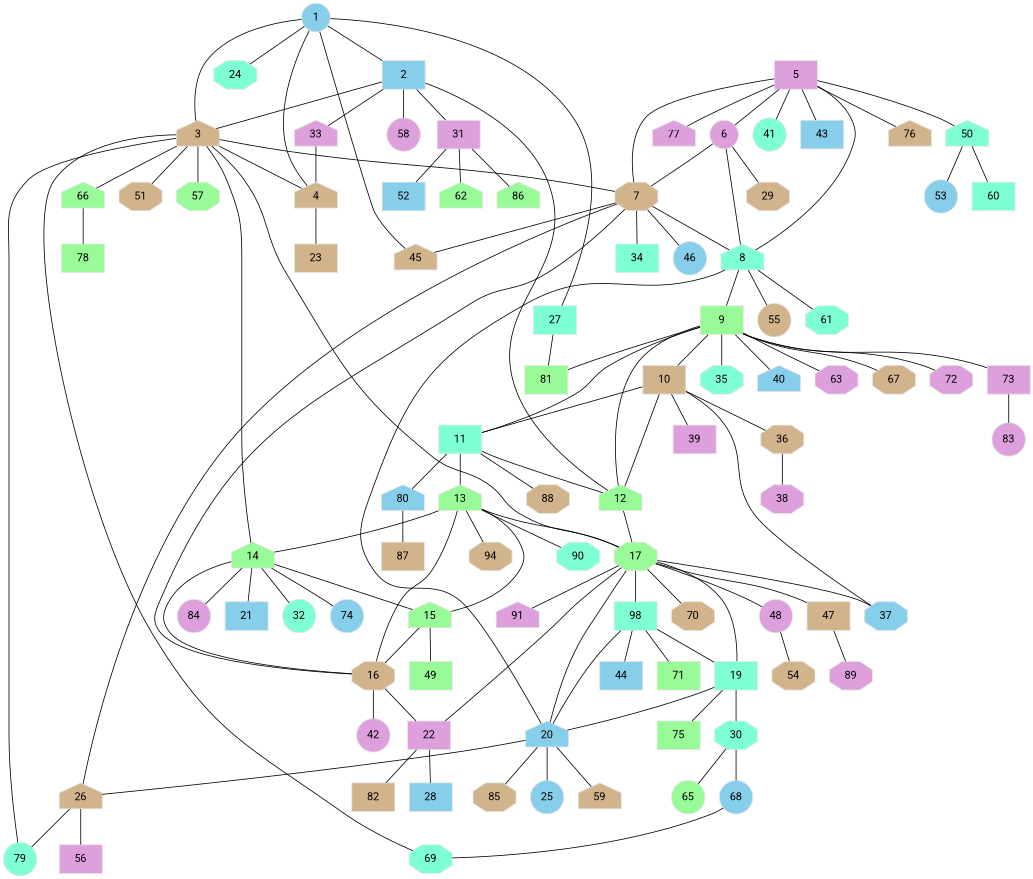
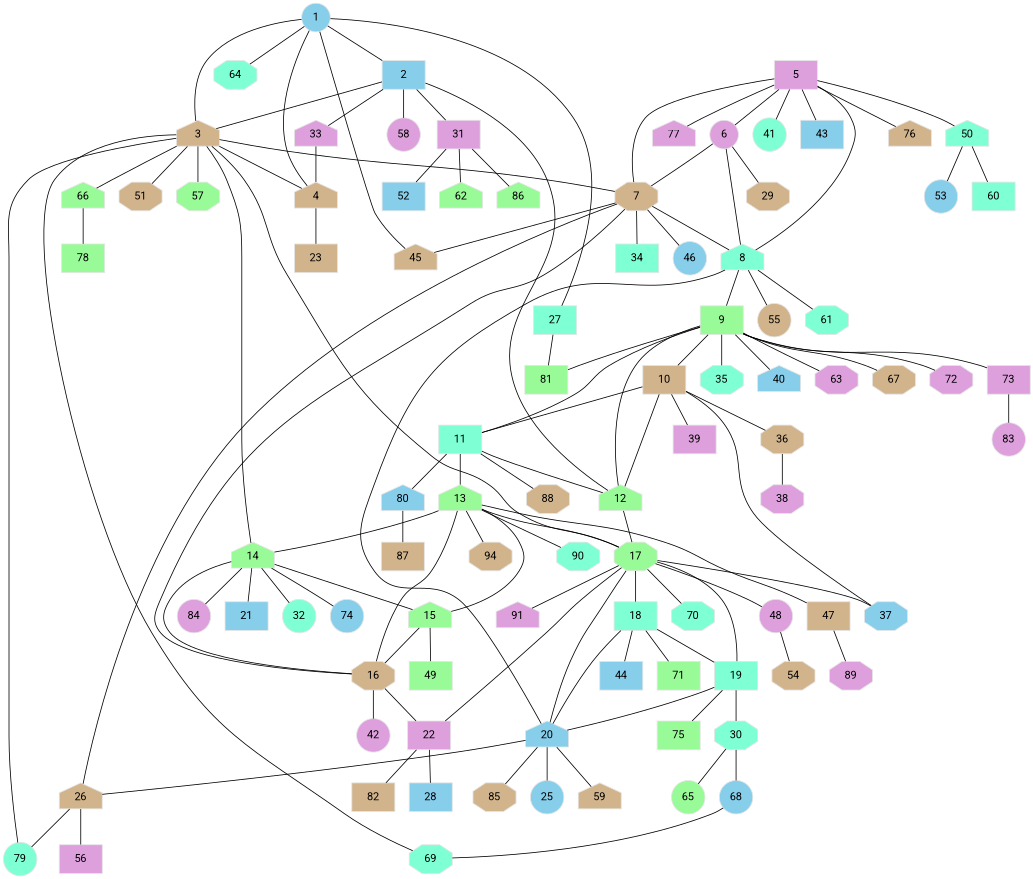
  graph {
    fontname=Roboto
    node [color=gray90 fillcolor=tan fontname=Roboto shape=box style=filled]
    edge [fontname=Roboto]
    1 [fillcolor=skyblue shape=circle]
    2 [fillcolor=skyblue]
    3 [shape=house]
    4 [shape=house]
    27 [fillcolor=aquamarine]
    45 [shape=house]
-   64 [fillcolor=aquamarine shape=octagon label=24]
+   64 [fillcolor=aquamarine shape=octagon]
    12 [fillcolor=palegreen shape=house]
    31 [fillcolor=plum]
    33 [fillcolor=plum shape=house]
    58 [fillcolor=plum shape=circle]
    7 [shape=octagon]
    14 [fillcolor=palegreen shape=house]
    17 [fillcolor=palegreen shape=octagon]
    51 [shape=octagon]
    57 [fillcolor=palegreen shape=octagon]
    66 [fillcolor=palegreen shape=house]
    69 [fillcolor=aquamarine shape=octagon]
    79 [fillcolor=aquamarine shape=circle]
    23
    81 [fillcolor=palegreen]
    52 [fillcolor=skyblue]
    62 [fillcolor=palegreen shape=house]
    86 [fillcolor=palegreen shape=house]
    8 [fillcolor=aquamarine shape=house]
    16 [shape=octagon]
    26 [shape=house]
    34 [fillcolor=aquamarine]
    46 [fillcolor=skyblue shape=circle]
    15 [fillcolor=palegreen shape=house]
    21 [fillcolor=skyblue]
    32 [fillcolor=aquamarine shape=circle]
    74 [fillcolor=skyblue shape=circle]
    84 [fillcolor=plum shape=circle]
    20 [fillcolor=skyblue shape=house]
    37 [fillcolor=skyblue shape=octagon]
    22 [fillcolor=plum]
-   18 [fillcolor=aquamarine label=98]
+   18 [fillcolor=aquamarine]
    19 [fillcolor=aquamarine]
    48 [fillcolor=plum shape=circle]
-   70 [shape=octagon]
+   70 [fillcolor=aquamarine shape=octagon]
    91 [fillcolor=plum shape=house]
    78 [fillcolor=palegreen]
    5 [fillcolor=plum]
    6 [fillcolor=plum shape=circle]
    41 [fillcolor=aquamarine shape=circle]
    43 [fillcolor=skyblue]
    50 [fillcolor=aquamarine shape=house]
    76 [shape=house]
    77 [fillcolor=plum shape=house]
    29 [shape=octagon]
    9 [fillcolor=palegreen]
    55 [shape=circle]
    61 [fillcolor=aquamarine shape=octagon]
    53 [fillcolor=skyblue shape=circle]
    60 [fillcolor=aquamarine]
    42 [fillcolor=plum shape=circle]
    56 [fillcolor=plum]
    10
    11 [fillcolor=aquamarine]
    35 [fillcolor=aquamarine shape=octagon]
    40 [fillcolor=skyblue shape=house]
    63 [fillcolor=plum shape=octagon]
    67 [shape=octagon]
    72 [fillcolor=plum shape=octagon]
    73 [fillcolor=plum]
    25 [fillcolor=skyblue shape=circle]
    59 [shape=house]
    85 [shape=octagon]
    36 [shape=octagon]
    39 [fillcolor=plum]
    13 [fillcolor=palegreen shape=house]
    80 [fillcolor=skyblue shape=house]
    88 [shape=octagon]
    83 [fillcolor=plum shape=circle]
    38 [fillcolor=plum shape=octagon]
    n77 [label=94 shape=octagon]
    47
    90 [fillcolor=aquamarine shape=octagon]
    87
    49 [fillcolor=palegreen]
    89 [fillcolor=plum shape=octagon]
    28 [fillcolor=skyblue]
    82
    44 [fillcolor=skyblue]
    71 [fillcolor=palegreen]
    30 [fillcolor=aquamarine shape=octagon]
    75 [fillcolor=palegreen]
    54 [shape=octagon]
    65 [fillcolor=palegreen shape=circle]
    68 [fillcolor=skyblue shape=circle]
    1 -- 2
    1 -- 3
    1 -- 4
    1 -- 27
    1 -- 45
    1 -- 64
    2 -- 3
    2 -- 12
    2 -- 31
    2 -- 33
    2 -- 58
    3 -- 4
    3 -- 7
    3 -- 14
    3 -- 17
    3 -- 51
    3 -- 57
    3 -- 66
    3 -- 69
    3 -- 79
    4 -- 23
    27 -- 81
    12 -- 17
    31 -- 52
    31 -- 62
    31 -- 86
    33 -- 4
    7 -- 45
    7 -- 8
    7 -- 16
    7 -- 26
    7 -- 34
    7 -- 46
    14 -- 16
    14 -- 15
    14 -- 21
    14 -- 32
    14 -- 74
    14 -- 84
    17 -- 20
    17 -- 37
    17 -- 22
    17 -- 18
    17 -- 19
    17 -- 48
    17 -- 70
    17 -- 91
    66 -- 78
    8 -- 20
    8 -- 9
    8 -- 55
    8 -- 61
    16 -- 22
    16 -- 42
    26 -- 79
    26 -- 56
    15 -- 16
    15 -- 49
    20 -- 26
    20 -- 25
    20 -- 59
    20 -- 85
    22 -- 28
    22 -- 82
    18 -- 20
    18 -- 19
    18 -- 44
    18 -- 71
    19 -- 20
    19 -- 30
    19 -- 75
    48 -- 54
    5 -- 7
    5 -- 8
    5 -- 6
    5 -- 41
    5 -- 43
    5 -- 50
    5 -- 76
    5 -- 77
    6 -- 7
    6 -- 8
    6 -- 29
    50 -- 53
    50 -- 60
    9 -- 12
    9 -- 81
    9 -- 10
    9 -- 11
    9 -- 35
    9 -- 40
    9 -- 63
    9 -- 67
    9 -- 72
    9 -- 73
    10 -- 12
    10 -- 37
    10 -- 11
    10 -- 36
    10 -- 39
    11 -- 12
    11 -- 13
    11 -- 80
    11 -- 88
    73 -- 83
    36 -- 38
    13 -- 14
    13 -- 17
    13 -- 16
    13 -- 15
    13 -- n77
-   17 -- 47
+   13 -- 47
    13 -- 90
    80 -- 87
    47 -- 89
    30 -- 65
    30 -- 68
    68 -- 69
  }
